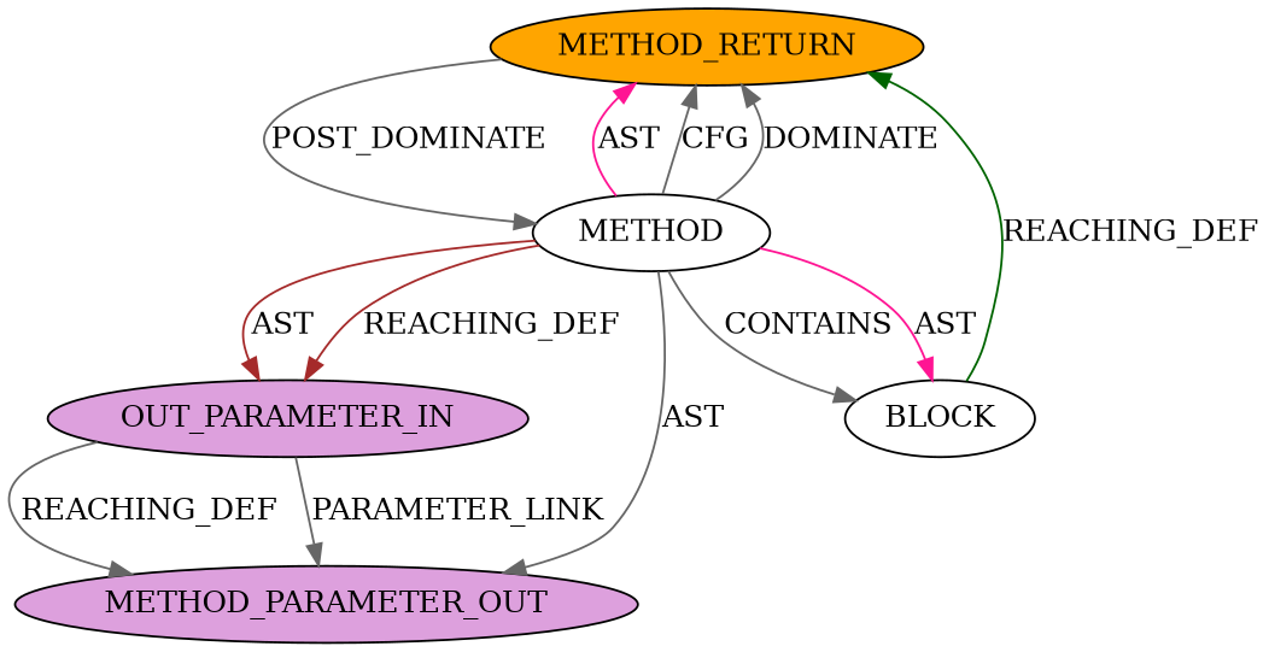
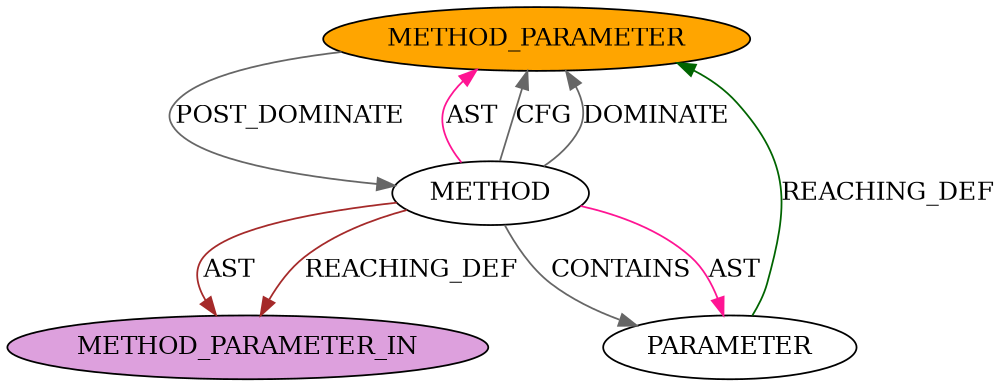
  digraph {
    node [CODE="<empty>" EVALUATION_STRATEGY=BY_VALUE ORDER=1 TYPE_FULL_NAME=ANY fillcolor=white style=filled]
    edge [color=gray40]
-   n1 [CODE=RET ORDER=2 fillcolor=orange label=METHOD_RETURN]
+   n1 [CODE=RET ORDER=2 fillcolor=orange label=METHOD_PARAMETER]
    n2 [AST_PARENT_FULL_NAME="<global>" AST_PARENT_TYPE=NAMESPACE_BLOCK FILENAME="<empty>" FULL_NAME=cancel_delayed_work_sync IS_EXTERNAL=true NAME=cancel_delayed_work_sync ORDER=0 label=METHOD EVALUATION_STRATEGY="" TYPE_FULL_NAME=""]
-   n3 [CODE=p1 INDEX=1 IS_VARIADIC=false NAME=p1 fillcolor=plum label=OUT_PARAMETER_IN]
-   n4 [CODE=p1 INDEX=1 IS_VARIADIC=false NAME=p1 fillcolor=plum label=METHOD_PARAMETER_OUT]
-   n5 [ARGUMENT_INDEX=1 label=BLOCK EVALUATION_STRATEGY=""]
+   n3 [CODE=p1 INDEX=1 IS_VARIADIC=false NAME=p1 fillcolor=plum label=METHOD_PARAMETER_IN]
+   n5 [ARGUMENT_INDEX=1 label=PARAMETER EVALUATION_STRATEGY=""]
    n1 -> n2 [label=POST_DOMINATE]
    n2 -> n1 [color=deeppink label=AST]
    n2 -> n1 [label=CFG]
    n2 -> n1 [label=DOMINATE]
    n2 -> n3 [color=brown label=AST]
    n2 -> n3 [color=brown label=REACHING_DEF]
-   n2 -> n4 [label=AST]
    n2 -> n5 [label=CONTAINS]
    n2 -> n5 [color=deeppink label=AST]
-   n3 -> n4 [VARIABLE=p1 label=REACHING_DEF]
-   n3 -> n4 [label=PARAMETER_LINK]
    n5 -> n1 [VARIABLE=p1 color=darkgreen label=REACHING_DEF]
  }
